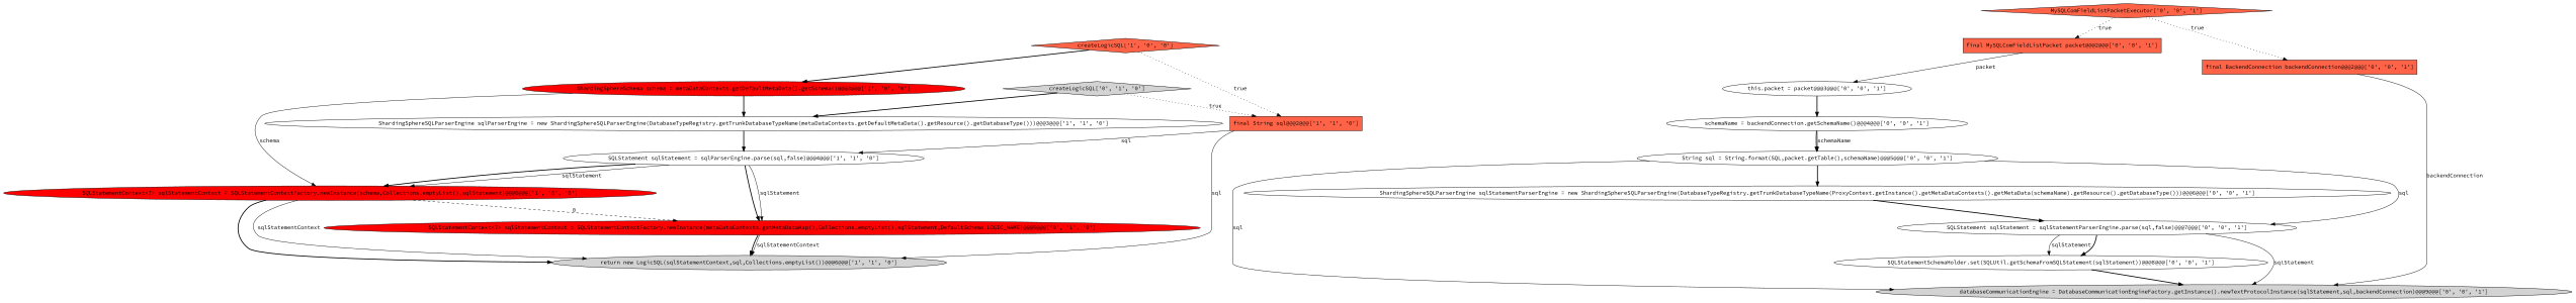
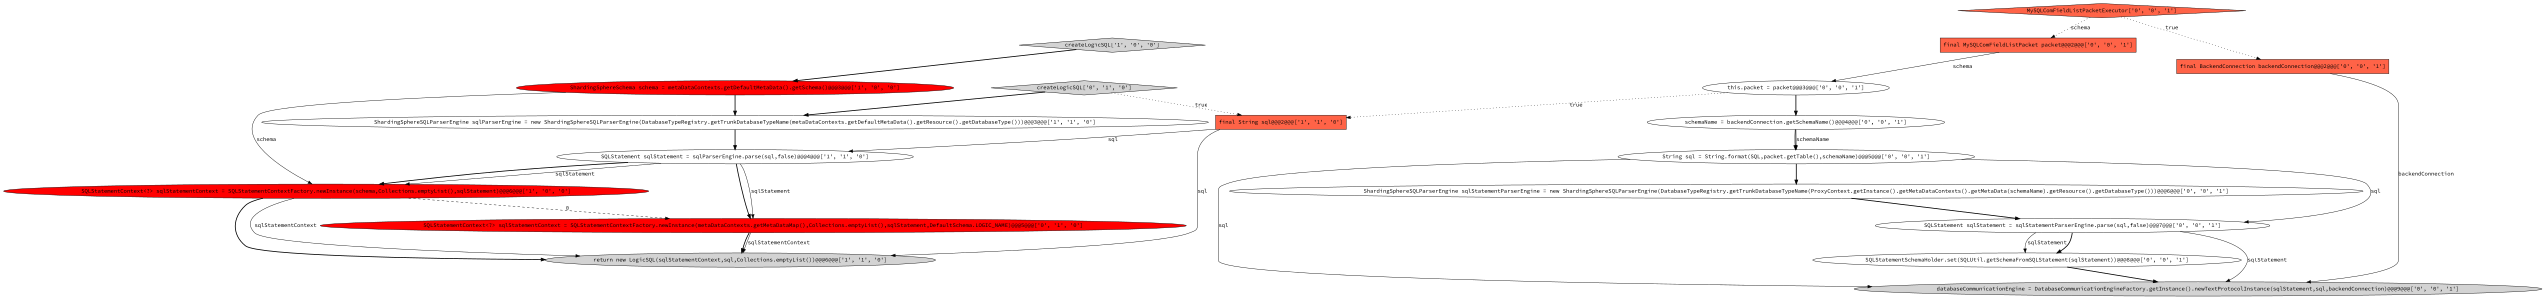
  digraph {
    fontname="Source Code Pro"
    node [fillcolor=white fontname="Source Code Pro" shape=ellipse style=filled]
    edge [fontname="Source Code Pro" style=solid]
    n1 [fillcolor=tomato label="final String sql@@@2@@@['1', '1', '0']" shape=box]
    n2 [fillcolor=lightgray label="return new LogicSQL(sqlStatementContext,sql,Collections.emptyList())@@@6@@@['1', '1', '0']"]
    n3 [label="SQLStatement sqlStatement = sqlParserEngine.parse(sql,false)@@@4@@@['1', '1', '0']"]
    n4 [fillcolor=red label="SQLStatementContext<?> sqlStatementContext = SQLStatementContextFactory.newInstance(schema,Collections.emptyList(),sqlStatement)@@@6@@@['1', '0', '0']"]
    n5 [fillcolor=red label="SQLStatementContext<?> sqlStatementContext = SQLStatementContextFactory.newInstance(metaDataContexts.getMetaDataMap(),Collections.emptyList(),sqlStatement,DefaultSchema.LOGIC_NAME)@@@5@@@['0', '1', '0']"]
    n6 [fillcolor=red label="ShardingSphereSchema schema = metaDataContexts.getDefaultMetaData().getSchema()@@@3@@@['1', '0', '0']"]
    n7 [label="ShardingSphereSQLParserEngine sqlParserEngine = new ShardingSphereSQLParserEngine(DatabaseTypeRegistry.getTrunkDatabaseTypeName(metaDataContexts.getDefaultMetaData().getResource().getDatabaseType()))@@@3@@@['1', '1', '0']"]
    n8 [fillcolor=lightgray label="createLogicSQL['0', '1', '0']" shape=diamond]
    n9 [label="schemaName = backendConnection.getSchemaName()@@@4@@@['0', '0', '1']"]
    n10 [label="String sql = String.format(SQL,packet.getTable(),schemaName)@@@5@@@['0', '0', '1']"]
    n11 [label="SQLStatement sqlStatement = sqlStatementParserEngine.parse(sql,false)@@@7@@@['0', '0', '1']"]
    n12 [fillcolor=lightgray label="databaseCommunicationEngine = DatabaseCommunicationEngineFactory.getInstance().newTextProtocolInstance(sqlStatement,sql,backendConnection)@@@9@@@['0', '0', '1']"]
    n13 [label="ShardingSphereSQLParserEngine sqlStatementParserEngine = new ShardingSphereSQLParserEngine(DatabaseTypeRegistry.getTrunkDatabaseTypeName(ProxyContext.getInstance().getMetaDataContexts().getMetaData(schemaName).getResource().getDatabaseType()))@@@6@@@['0', '0', '1']"]
    n14 [label="this.packet = packet@@@3@@@['0', '0', '1']"]
    n15 [label="SQLStatementSchemaHolder.set(SQLUtil.getSchemaFromSQLStatement(sqlStatement))@@@8@@@['0', '0', '1']"]
    n16 [fillcolor=tomato label="final MySQLComFieldListPacket packet@@@2@@@['0', '0', '1']" shape=box]
    n17 [fillcolor=tomato label="final BackendConnection backendConnection@@@2@@@['0', '0', '1']" shape=box]
    n18 [fillcolor=tomato label="MySQLComFieldListPacketExecutor['0', '0', '1']" shape=diamond]
-   n19 [fillcolor=tomato label="createLogicSQL['1', '0', '0']" shape=diamond]
+   n19 [fillcolor=lightgray label="createLogicSQL['1', '0', '0']" shape=diamond]
    n1 -> n2 [label=sql]
    n1 -> n3 [label=sql]
    n3 -> n4 [label=sqlStatement]
    n3 -> n4 [style=bold]
    n3 -> n5 [style=bold]
    n3 -> n5 [label=sqlStatement]
    n4 -> n2 [style=bold]
    n4 -> n2 [label=sqlStatementContext]
    n4 -> n5 [label=0 style=dashed]
    n5 -> n2 [label=sqlStatementContext]
    n5 -> n2 [style=bold]
    n6 -> n4 [label=schema]
    n6 -> n7 [style=bold]
    n7 -> n3 [style=bold]
    n8 -> n1 [label=true style=dotted]
    n8 -> n7 [style=bold]
    n9 -> n10 [style=bold]
    n9 -> n10 [label=schemaName]
    n10 -> n11 [label=sql]
    n10 -> n12 [label=sql]
    n10 -> n13 [style=bold]
    n11 -> n12 [label=sqlStatement]
    n11 -> n15 [label=sqlStatement]
    n11 -> n15 [style=bold]
    n13 -> n11 [style=bold]
    n14 -> n9 [style=bold]
    n15 -> n12 [style=bold]
-   n16 -> n14 [label=packet]
+   n16 -> n14 [label=schema]
    n17 -> n12 [label=backendConnection]
-   n18 -> n16 [label=true style=dotted]
+   n18 -> n16 [label=schema style=dotted]
    n18 -> n17 [label=true style=dotted]
-   n19 -> n1 [label=true style=dotted]
+   n14 -> n1 [label=true style=dotted]
    n19 -> n6 [style=bold]
  }
